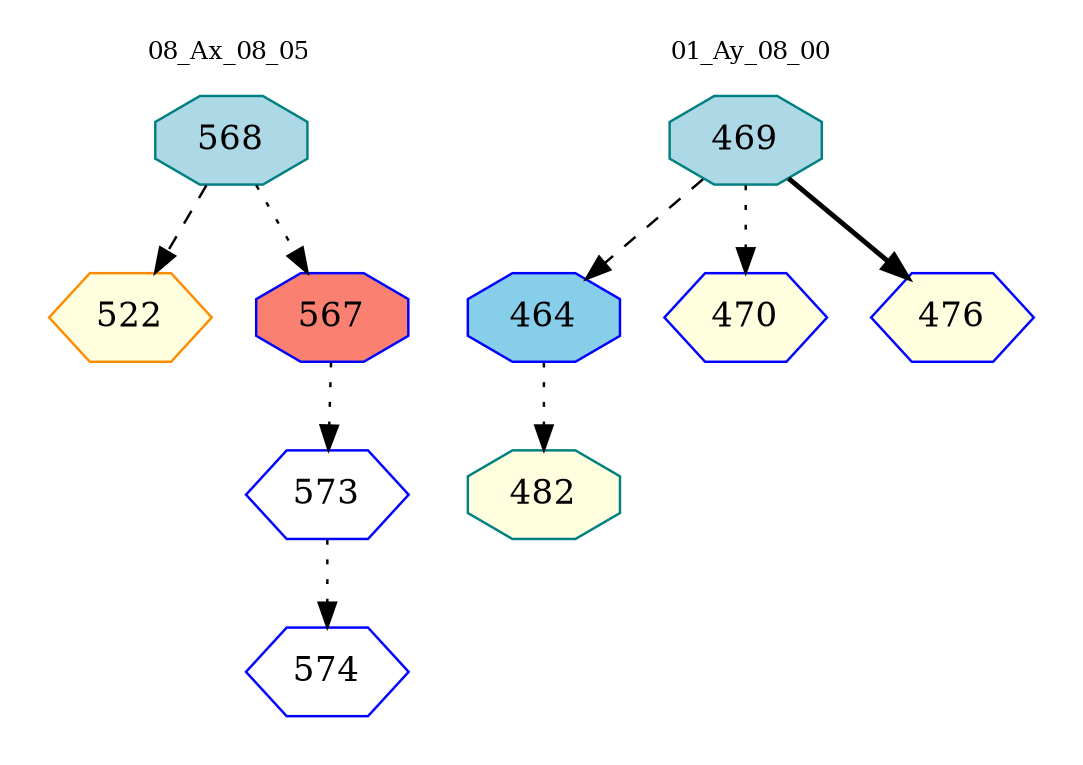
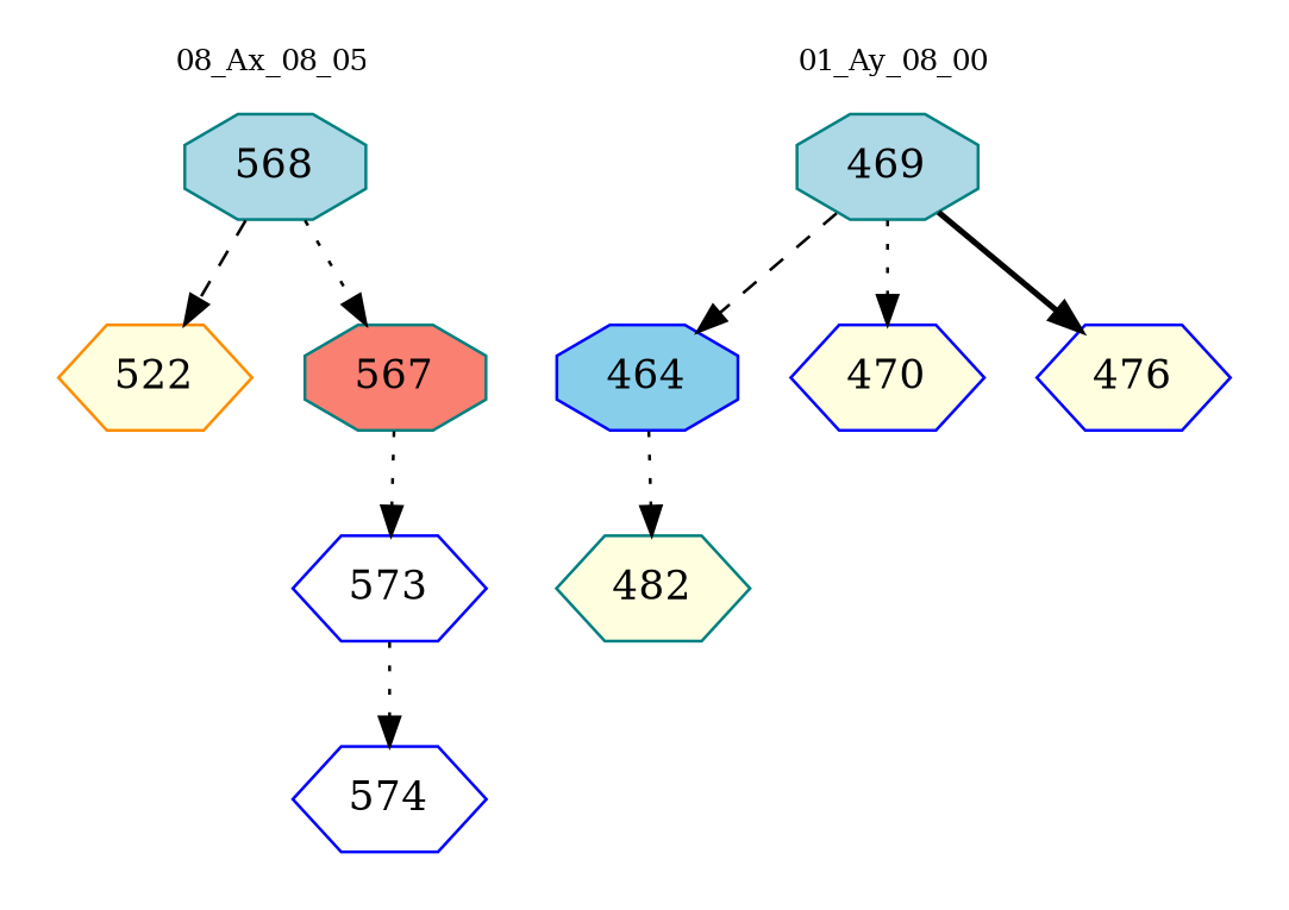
  digraph {
    node [color=blue fillcolor=lightyellow shape=hexagon style=filled]
    edge [color=black style=dotted]
    n1 [color=teal fillcolor=lightblue label=568 shape=octagon]
    n2 [color=darkorange label=522]
    n3 [fillcolor=white label=574]
-   n4 [fillcolor=salmon label=567 shape=octagon]
+   n4 [color=teal fillcolor=salmon label=567 shape=octagon]
    n5 [fillcolor=white label=573]
    n6 [color=teal fillcolor=lightblue label=469 shape=octagon]
    n7 [fillcolor=skyblue label=464 shape=octagon]
    n8 [label=470]
    n9 [label=476]
-   n10 [color=teal label=482 shape=octagon]
+   n10 [color=teal label=482]
    subgraph cluster_1 {
      color=white
      fontsize=10
      label="08_Ax_08_05"
      n1
      n2
      n3
      n4
      n5
    }
    subgraph cluster_2 {
      color=white
      fontsize=10
      label="01_Ay_08_00"
      n6
      n7
      n8
      n9
      n10
    }
    n1 -> n2 [style=dashed]
    n1 -> n4
    n4 -> n5
    n5 -> n3
    n6 -> n7 [style=dashed]
    n6 -> n8
    n6 -> n9 [style=bold]
    n7 -> n10
  }
